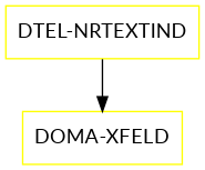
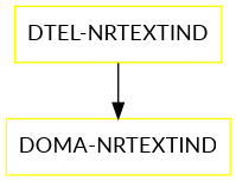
  digraph {
    fontname=Lato
    node [color=yellow shape=box fontname=Lato]
    "DTEL-NRTEXTIND"
-   "DOMA-XFELD"
+   "DOMA-XFELD" [label="DOMA-NRTEXTIND"]
    "DTEL-NRTEXTIND" -> "DOMA-XFELD" [fontname=Lato]
  }
